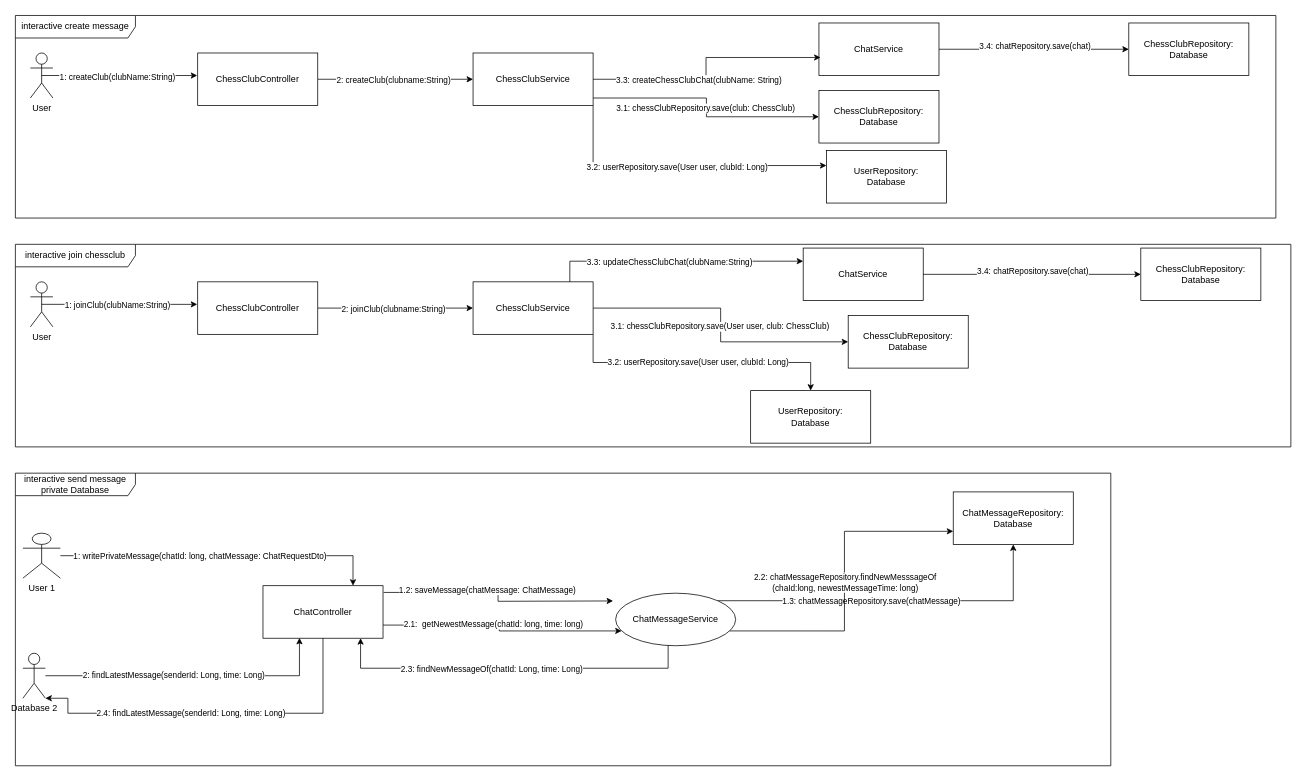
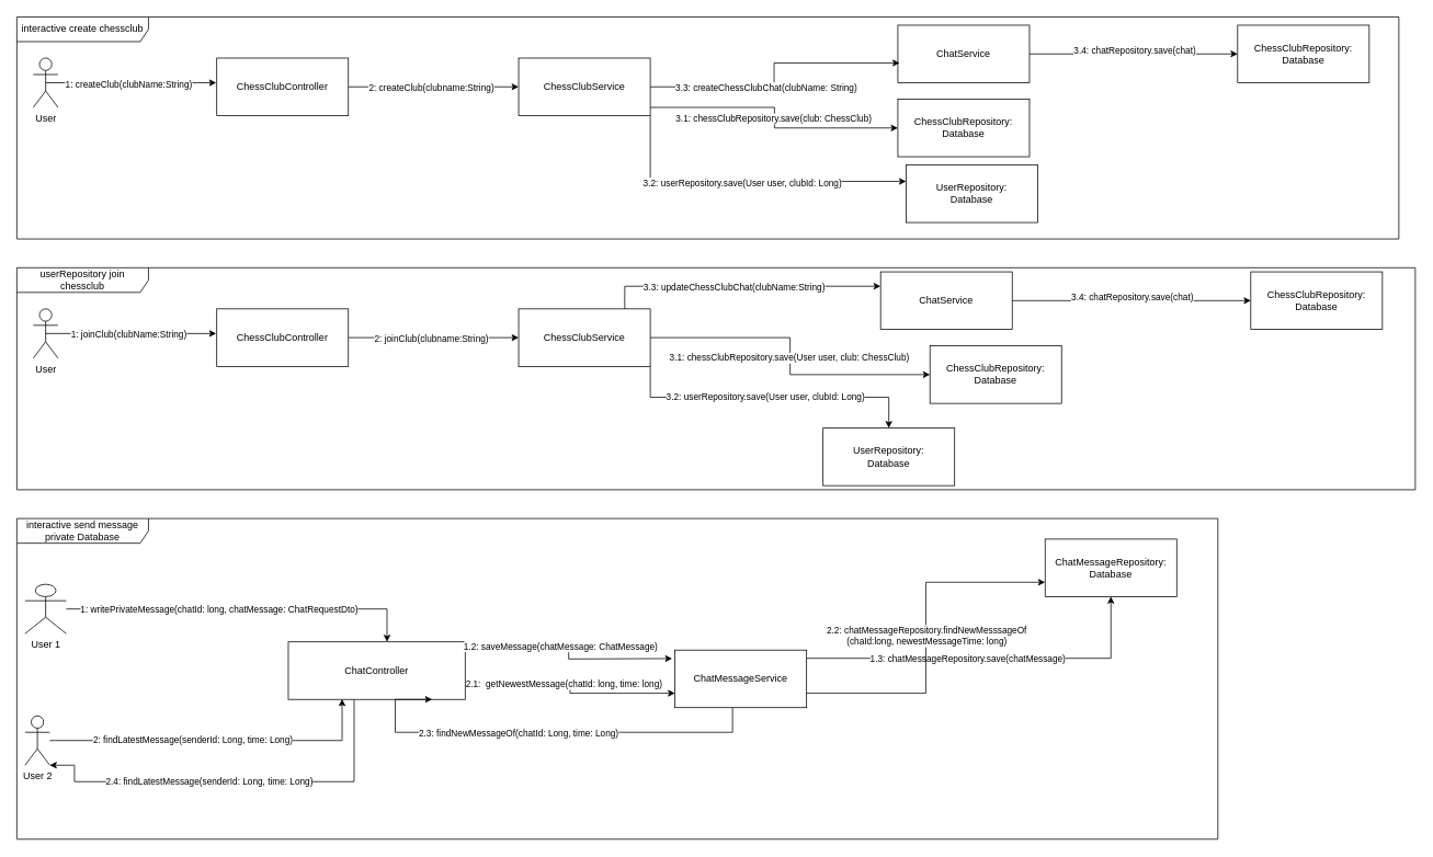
  <mxCell id="0" />
  <mxCell id="1" parent="0" />
- <mxCell id="2" value="interactive create message" style="shape=umlFrame;whiteSpace=wrap;html=1;pointerEvents=0;recursiveResize=0;container=1;collapsible=0;width=160;" parent="1" vertex="1"><mxGeometry x="20" y="20" width="1680" height="270" as="geometry" /></mxCell>
+ <mxCell id="2" value="interactive create chessclub" style="shape=umlFrame;whiteSpace=wrap;html=1;pointerEvents=0;recursiveResize=0;container=1;collapsible=0;width=160;" parent="1" vertex="1"><mxGeometry x="20" y="20" width="1680" height="270" as="geometry" /></mxCell>
  <mxCell id="3" value="User" style="shape=umlActor;verticalLabelPosition=bottom;verticalAlign=top;html=1;" parent="2" vertex="1"><mxGeometry x="20" y="50" width="30" height="60" as="geometry" /></mxCell>
  <mxCell id="4" style="edgeStyle=orthogonalEdgeStyle;rounded=0;orthogonalLoop=1;jettySize=auto;html=1;entryX=0;entryY=0.5;entryDx=0;entryDy=0;" parent="2" source="6" target="13" edge="1"><mxGeometry relative="1" as="geometry" /></mxCell>
  <mxCell id="5" value="2: createClub(clubname:String)" style="edgeLabel;html=1;align=center;verticalAlign=middle;resizable=0;points=[];" parent="4" vertex="1" connectable="0"><mxGeometry x="-0.032" y="-1" relative="1" as="geometry"><mxPoint as="offset" /></mxGeometry></mxCell>
  <mxCell id="6" value="ChessClubController" style="html=1;align=center;verticalAlign=middle;dashed=0;whiteSpace=wrap;" parent="2" vertex="1"><mxGeometry x="243" y="50" width="160" height="70" as="geometry" /></mxCell>
  <mxCell id="7" style="edgeStyle=orthogonalEdgeStyle;rounded=0;orthogonalLoop=1;jettySize=auto;html=1;exitX=0.5;exitY=0.5;exitDx=0;exitDy=0;exitPerimeter=0;entryX=-0.004;entryY=0.429;entryDx=0;entryDy=0;entryPerimeter=0;" parent="2" source="3" target="6" edge="1"><mxGeometry relative="1" as="geometry" /></mxCell>
  <mxCell id="8" value="1: createClub(clubName:String)" style="edgeLabel;html=1;align=center;verticalAlign=middle;resizable=0;points=[];" parent="7" vertex="1" connectable="0"><mxGeometry x="-0.025" y="-1" relative="1" as="geometry"><mxPoint as="offset" /></mxGeometry></mxCell>
  <mxCell id="9" style="edgeStyle=orthogonalEdgeStyle;rounded=0;orthogonalLoop=1;jettySize=auto;html=1;entryX=0;entryY=0.5;entryDx=0;entryDy=0;" parent="2" source="13" target="14" edge="1"><mxGeometry relative="1" as="geometry"><Array as="points"><mxPoint x="921" y="110" /><mxPoint x="921" y="135" /></Array></mxGeometry></mxCell>
  <mxCell id="10" value="3.1: chessClubRepository.save(club: ChessClub)" style="edgeLabel;html=1;align=center;verticalAlign=middle;resizable=0;points=[];" parent="9" vertex="1" connectable="0"><mxGeometry x="0.008" y="-2" relative="1" as="geometry"><mxPoint as="offset" /></mxGeometry></mxCell>
  <mxCell id="11" style="edgeStyle=orthogonalEdgeStyle;rounded=0;orthogonalLoop=1;jettySize=auto;html=1;exitX=1;exitY=1;exitDx=0;exitDy=0;" parent="2" source="13" target="15" edge="1"><mxGeometry relative="1" as="geometry"><Array as="points"><mxPoint x="770" y="200" /></Array></mxGeometry></mxCell>
  <mxCell id="12" value="3.2: userRepository.save(User user, clubId: Long)" style="edgeLabel;html=1;align=center;verticalAlign=middle;resizable=0;points=[];" parent="11" vertex="1" connectable="0"><mxGeometry x="-0.021" y="-1" relative="1" as="geometry"><mxPoint as="offset" /></mxGeometry></mxCell>
  <mxCell id="13" value="ChessClubService" style="html=1;align=center;verticalAlign=middle;dashed=0;whiteSpace=wrap;" parent="2" vertex="1"><mxGeometry x="610" y="50" width="160" height="70" as="geometry" /></mxCell>
  <mxCell id="14" value="ChessClubRepository:&lt;br&gt;Database" style="html=1;align=center;verticalAlign=middle;dashed=0;whiteSpace=wrap;" parent="2" vertex="1"><mxGeometry x="1071" y="100" width="160" height="70" as="geometry" /></mxCell>
  <mxCell id="15" value="UserRepository:&lt;br&gt;Database" style="html=1;align=center;verticalAlign=middle;dashed=0;whiteSpace=wrap;" parent="2" vertex="1"><mxGeometry x="1081" y="180" width="160" height="70" as="geometry" /></mxCell>
  <mxCell id="16" style="edgeStyle=orthogonalEdgeStyle;rounded=0;orthogonalLoop=1;jettySize=auto;html=1;entryX=0;entryY=0.5;entryDx=0;entryDy=0;" edge="1" parent="2" source="18" target="21"><mxGeometry relative="1" as="geometry" /></mxCell>
  <mxCell id="17" value="3.4: chatRepository.save(chat)" style="edgeLabel;html=1;align=center;verticalAlign=middle;resizable=0;points=[];" vertex="1" connectable="0" parent="16"><mxGeometry x="0.008" y="-2" relative="1" as="geometry"><mxPoint x="-1" y="-7" as="offset" /></mxGeometry></mxCell>
  <mxCell id="18" value="ChatService" style="html=1;align=center;verticalAlign=middle;dashed=0;whiteSpace=wrap;" vertex="1" parent="2"><mxGeometry x="1071" y="10" width="160" height="70" as="geometry" /></mxCell>
  <mxCell id="19" style="edgeStyle=orthogonalEdgeStyle;rounded=0;orthogonalLoop=1;jettySize=auto;html=1;entryX=0.013;entryY=0.657;entryDx=0;entryDy=0;entryPerimeter=0;" edge="1" parent="2" source="13" target="18"><mxGeometry relative="1" as="geometry" /></mxCell>
  <mxCell id="20" value="3.3: createChessClubChat(clubName: String)" style="edgeLabel;html=1;align=center;verticalAlign=middle;resizable=0;points=[];" vertex="1" connectable="0" parent="19"><mxGeometry x="-0.41" y="3" relative="1" as="geometry"><mxPoint x="42" y="3" as="offset" /></mxGeometry></mxCell>
  <mxCell id="21" value="ChessClubRepository:&lt;br&gt;Database" style="html=1;align=center;verticalAlign=middle;dashed=0;whiteSpace=wrap;" vertex="1" parent="2"><mxGeometry x="1484" y="10" width="160" height="70" as="geometry" /></mxCell>
- <mxCell id="22" value="interactive join chessclub" style="shape=umlFrame;whiteSpace=wrap;html=1;pointerEvents=0;recursiveResize=0;container=1;collapsible=0;width=160;" parent="1" vertex="1"><mxGeometry x="20" y="325" width="1700" height="270" as="geometry" /></mxCell>
+ <mxCell id="22" value="userRepository join chessclub" style="shape=umlFrame;whiteSpace=wrap;html=1;pointerEvents=0;recursiveResize=0;container=1;collapsible=0;width=160;" parent="1" vertex="1"><mxGeometry x="20" y="325" width="1700" height="270" as="geometry" /></mxCell>
  <mxCell id="23" value="User" style="shape=umlActor;verticalLabelPosition=bottom;verticalAlign=top;html=1;" parent="22" vertex="1"><mxGeometry x="20" y="50" width="30" height="60" as="geometry" /></mxCell>
  <mxCell id="24" style="edgeStyle=orthogonalEdgeStyle;rounded=0;orthogonalLoop=1;jettySize=auto;html=1;entryX=0;entryY=0.5;entryDx=0;entryDy=0;" parent="22" source="26" target="35" edge="1"><mxGeometry relative="1" as="geometry" /></mxCell>
  <mxCell id="25" value="2: joinClub(clubname:String)" style="edgeLabel;html=1;align=center;verticalAlign=middle;resizable=0;points=[];" parent="24" vertex="1" connectable="0"><mxGeometry x="-0.032" y="-1" relative="1" as="geometry"><mxPoint as="offset" /></mxGeometry></mxCell>
  <mxCell id="26" value="ChessClubController" style="html=1;align=center;verticalAlign=middle;dashed=0;whiteSpace=wrap;" parent="22" vertex="1"><mxGeometry x="243" y="50" width="160" height="70" as="geometry" /></mxCell>
  <mxCell id="27" style="edgeStyle=orthogonalEdgeStyle;rounded=0;orthogonalLoop=1;jettySize=auto;html=1;exitX=0.5;exitY=0.5;exitDx=0;exitDy=0;exitPerimeter=0;entryX=-0.004;entryY=0.429;entryDx=0;entryDy=0;entryPerimeter=0;" parent="22" source="23" target="26" edge="1"><mxGeometry relative="1" as="geometry" /></mxCell>
  <mxCell id="28" value="1: joinClub(clubName:String)" style="edgeLabel;html=1;align=center;verticalAlign=middle;resizable=0;points=[];" parent="27" vertex="1" connectable="0"><mxGeometry x="-0.025" y="-1" relative="1" as="geometry"><mxPoint as="offset" /></mxGeometry></mxCell>
  <mxCell id="29" style="edgeStyle=orthogonalEdgeStyle;rounded=0;orthogonalLoop=1;jettySize=auto;html=1;entryX=0;entryY=0.5;entryDx=0;entryDy=0;" parent="22" source="35" target="36" edge="1"><mxGeometry relative="1" as="geometry" /></mxCell>
  <mxCell id="30" value="3.1: chessClubRepository.save(User user, club: ChessClub)" style="edgeLabel;html=1;align=center;verticalAlign=middle;resizable=0;points=[];" parent="29" vertex="1" connectable="0"><mxGeometry x="0.008" y="-2" relative="1" as="geometry"><mxPoint as="offset" /></mxGeometry></mxCell>
  <mxCell id="31" style="edgeStyle=orthogonalEdgeStyle;rounded=0;orthogonalLoop=1;jettySize=auto;html=1;exitX=1;exitY=1;exitDx=0;exitDy=0;" parent="22" source="35" target="37" edge="1"><mxGeometry relative="1" as="geometry" /></mxCell>
  <mxCell id="32" value="3.2: userRepository.save(User user, clubId: Long)" style="edgeLabel;html=1;align=center;verticalAlign=middle;resizable=0;points=[];" parent="31" vertex="1" connectable="0"><mxGeometry x="-0.032" y="1" relative="1" as="geometry"><mxPoint as="offset" /></mxGeometry></mxCell>
  <mxCell id="33" style="edgeStyle=orthogonalEdgeStyle;rounded=0;orthogonalLoop=1;jettySize=auto;html=1;entryX=0;entryY=0.25;entryDx=0;entryDy=0;exitX=0.806;exitY=0.014;exitDx=0;exitDy=0;exitPerimeter=0;" edge="1" parent="22" source="35" target="38"><mxGeometry relative="1" as="geometry" /></mxCell>
  <mxCell id="34" value="3.3: updateChessClubChat(clubName:String)" style="edgeLabel;html=1;align=center;verticalAlign=middle;resizable=0;points=[];" vertex="1" connectable="0" parent="33"><mxGeometry x="-0.049" relative="1" as="geometry"><mxPoint y="1" as="offset" /></mxGeometry></mxCell>
  <mxCell id="35" value="ChessClubService" style="html=1;align=center;verticalAlign=middle;dashed=0;whiteSpace=wrap;" parent="22" vertex="1"><mxGeometry x="610" y="50" width="160" height="70" as="geometry" /></mxCell>
  <mxCell id="36" value="ChessClubRepository:&lt;br&gt;Database" style="html=1;align=center;verticalAlign=middle;dashed=0;whiteSpace=wrap;" parent="22" vertex="1"><mxGeometry x="1110" y="95" width="160" height="70" as="geometry" /></mxCell>
  <mxCell id="37" value="UserRepository:&lt;br&gt;Database" style="html=1;align=center;verticalAlign=middle;dashed=0;whiteSpace=wrap;" parent="22" vertex="1"><mxGeometry x="980" y="195" width="160" height="70" as="geometry" /></mxCell>
  <mxCell id="38" value="ChatService" style="html=1;align=center;verticalAlign=middle;dashed=0;whiteSpace=wrap;" vertex="1" parent="22"><mxGeometry x="1050" y="5" width="160" height="70" as="geometry" /></mxCell>
  <mxCell id="39" value="interactive send message private Database" style="shape=umlFrame;whiteSpace=wrap;html=1;pointerEvents=0;recursiveResize=0;container=1;collapsible=0;width=160;" parent="1" vertex="1"><mxGeometry x="20" y="630" width="1460" height="390" as="geometry" /></mxCell>
  <mxCell id="40" style="edgeStyle=orthogonalEdgeStyle;rounded=0;orthogonalLoop=1;jettySize=auto;html=1;" parent="39" source="42" target="45" edge="1"><mxGeometry relative="1" as="geometry"><Array as="points"><mxPoint x="450" y="110" /></Array></mxGeometry></mxCell>
  <mxCell id="41" value="1: writePrivateMessage(chatId: long, chatMessage: ChatRequestDto)" style="edgeLabel;html=1;align=center;verticalAlign=middle;resizable=0;points=[];" parent="40" vertex="1" connectable="0"><mxGeometry x="-0.496" y="-1" relative="1" as="geometry"><mxPoint x="77" y="-1" as="offset" /></mxGeometry></mxCell>
  <mxCell id="42" value="User 1" style="shape=umlActor;verticalLabelPosition=bottom;verticalAlign=top;html=1;" parent="39" vertex="1"><mxGeometry x="10" y="80" width="50" height="60" as="geometry" /></mxCell>
  <mxCell id="43" style="edgeStyle=orthogonalEdgeStyle;rounded=0;orthogonalLoop=1;jettySize=auto;html=1;exitX=1;exitY=0.75;exitDx=0;exitDy=0;entryX=0;entryY=0.75;entryDx=0;entryDy=0;" parent="39" source="45" target="52" edge="1"><mxGeometry relative="1" as="geometry" /></mxCell>
  <mxCell id="44" value="2.1:&amp;nbsp;&amp;nbsp;getNewestMessage(chatId: long, time: long)" style="edgeLabel;html=1;align=center;verticalAlign=middle;resizable=0;points=[];" parent="43" vertex="1" connectable="0"><mxGeometry x="-0.101" y="1" relative="1" as="geometry"><mxPoint as="offset" /></mxGeometry></mxCell>
- <mxCell id="45" value="ChatController" style="html=1;align=center;verticalAlign=middle;dashed=0;whiteSpace=wrap;" parent="39" vertex="1"><mxGeometry x="330" y="150" width="160" height="70" as="geometry" /></mxCell>
+ <mxCell id="45" value="ChatController" style="html=1;align=center;verticalAlign=middle;dashed=0;whiteSpace=wrap;" parent="39" vertex="1"><mxGeometry x="330" y="150" width="215" height="70" as="geometry" /></mxCell>
  <mxCell id="46" style="edgeStyle=orthogonalEdgeStyle;rounded=0;orthogonalLoop=1;jettySize=auto;html=1;" parent="39" source="52" target="55" edge="1"><mxGeometry relative="1" as="geometry"><Array as="points"><mxPoint x="1230" y="170" /><mxPoint x="1230" y="170" /></Array></mxGeometry></mxCell>
  <mxCell id="47" value="1.3: chatMessageRepository.save(chatMessage)" style="edgeLabel;html=1;align=center;verticalAlign=middle;resizable=0;points=[];" parent="46" vertex="1" connectable="0"><mxGeometry x="-0.124" y="1" relative="1" as="geometry"><mxPoint y="1" as="offset" /></mxGeometry></mxCell>
  <mxCell id="48" style="edgeStyle=orthogonalEdgeStyle;rounded=0;orthogonalLoop=1;jettySize=auto;html=1;exitX=1;exitY=0.75;exitDx=0;exitDy=0;entryX=0;entryY=0.75;entryDx=0;entryDy=0;" parent="39" source="52" target="55" edge="1"><mxGeometry relative="1" as="geometry" /></mxCell>
  <mxCell id="49" value="2.2: chatMessageRepository.findNewMesssageOf&lt;br&gt;(chaId:long, newestMessageTime: long)" style="edgeLabel;html=1;align=center;verticalAlign=middle;resizable=0;points=[];" parent="48" vertex="1" connectable="0"><mxGeometry x="0.01" relative="1" as="geometry"><mxPoint as="offset" /></mxGeometry></mxCell>
  <mxCell id="50" style="edgeStyle=orthogonalEdgeStyle;rounded=0;orthogonalLoop=1;jettySize=auto;html=1;entryX=0.813;entryY=1;entryDx=0;entryDy=0;exitX=0.449;exitY=0.992;exitDx=0;exitDy=0;entryPerimeter=0;exitPerimeter=0;" parent="39" source="52" target="45" edge="1"><mxGeometry relative="1" as="geometry"><Array as="points"><mxPoint x="870" y="229" /><mxPoint x="870" y="260" /><mxPoint x="460" y="260" /></Array></mxGeometry></mxCell>
  <mxCell id="51" value="2.3: findNewMessageOf(chatId: Long, time: Long)" style="edgeLabel;html=1;align=center;verticalAlign=middle;resizable=0;points=[];" parent="50" vertex="1" connectable="0"><mxGeometry x="0.112" relative="1" as="geometry"><mxPoint as="offset" /></mxGeometry></mxCell>
- <mxCell id="52" value="ChatMessageService" style="ellipse;html=1;align=center;verticalAlign=middle;dashed=0;whiteSpace=wrap;" parent="39" vertex="1"><mxGeometry x="800" y="160" width="160" height="70" as="geometry" /></mxCell>
+ <mxCell id="52" value="ChatMessageService" style="html=1;align=center;verticalAlign=middle;dashed=0;whiteSpace=wrap;" parent="39" vertex="1"><mxGeometry x="800" y="160" width="160" height="70" as="geometry" /></mxCell>
  <mxCell id="53" style="edgeStyle=orthogonalEdgeStyle;rounded=0;orthogonalLoop=1;jettySize=auto;html=1;entryX=-0.021;entryY=0.505;entryDx=0;entryDy=0;entryPerimeter=0;exitX=1.005;exitY=0.128;exitDx=0;exitDy=0;exitPerimeter=0;" parent="39" source="45" edge="1"><mxGeometry relative="1" as="geometry"><mxPoint x="490" y="169.999" as="sourcePoint" /><mxPoint x="796.64" y="170.32" as="targetPoint" /></mxGeometry></mxCell>
  <mxCell id="54" value="1.2: saveMessage(chatMessage: ChatMessage)" style="edgeLabel;html=1;align=center;verticalAlign=middle;resizable=0;points=[];" parent="53" vertex="1" connectable="0"><mxGeometry x="-0.129" y="3" relative="1" as="geometry"><mxPoint as="offset" /></mxGeometry></mxCell>
  <mxCell id="55" value="ChatMessageRepository:&lt;br&gt;Database" style="html=1;align=center;verticalAlign=middle;dashed=0;whiteSpace=wrap;" parent="39" vertex="1"><mxGeometry x="1250" y="25" width="160" height="70" as="geometry" /></mxCell>
- <mxCell id="56" value="Database 2" style="shape=umlActor;verticalLabelPosition=bottom;verticalAlign=top;html=1;" parent="39" vertex="1"><mxGeometry x="10" y="240" width="30" height="60" as="geometry" /></mxCell>
+ <mxCell id="56" value="User 2" style="shape=umlActor;verticalLabelPosition=bottom;verticalAlign=top;html=1;" parent="39" vertex="1"><mxGeometry x="10" y="240" width="30" height="60" as="geometry" /></mxCell>
  <mxCell id="57" style="edgeStyle=orthogonalEdgeStyle;rounded=0;orthogonalLoop=1;jettySize=auto;html=1;entryX=0.304;entryY=0.994;entryDx=0;entryDy=0;entryPerimeter=0;" parent="39" source="56" target="45" edge="1"><mxGeometry relative="1" as="geometry" /></mxCell>
  <mxCell id="58" value="2: findLatestMessage(senderId: Long, time: Long)" style="edgeLabel;html=1;align=center;verticalAlign=middle;resizable=0;points=[];" parent="57" vertex="1" connectable="0"><mxGeometry x="-0.756" y="2" relative="1" as="geometry"><mxPoint x="123" as="offset" /></mxGeometry></mxCell>
  <mxCell id="59" style="edgeStyle=orthogonalEdgeStyle;rounded=0;orthogonalLoop=1;jettySize=auto;html=1;entryX=1;entryY=1;entryDx=0;entryDy=0;entryPerimeter=0;" parent="39" source="45" target="56" edge="1"><mxGeometry relative="1" as="geometry"><Array as="points"><mxPoint x="410" y="320" /><mxPoint x="70" y="320" /><mxPoint x="70" y="300" /></Array></mxGeometry></mxCell>
  <mxCell id="60" value="2.4: findLatestMessage(senderId: Long, time: Long)" style="edgeLabel;html=1;align=center;verticalAlign=middle;resizable=0;points=[];" parent="59" vertex="1" connectable="0"><mxGeometry x="0.13" y="-1" relative="1" as="geometry"><mxPoint as="offset" /></mxGeometry></mxCell>
  <mxCell id="61" value="ChessClubRepository:&lt;br&gt;Database" style="html=1;align=center;verticalAlign=middle;dashed=0;whiteSpace=wrap;" vertex="1" parent="1"><mxGeometry x="1520" y="330" width="160" height="70" as="geometry" /></mxCell>
  <mxCell id="62" style="edgeStyle=orthogonalEdgeStyle;rounded=0;orthogonalLoop=1;jettySize=auto;html=1;entryX=0;entryY=0.5;entryDx=0;entryDy=0;" edge="1" parent="1" source="38" target="61"><mxGeometry relative="1" as="geometry" /></mxCell>
  <mxCell id="63" value="3.4: chatRepository.save(chat)" style="edgeLabel;html=1;align=center;verticalAlign=middle;resizable=0;points=[];" vertex="1" connectable="0" parent="62"><mxGeometry x="0.008" y="-2" relative="1" as="geometry"><mxPoint x="-1" y="-7" as="offset" /></mxGeometry></mxCell>
